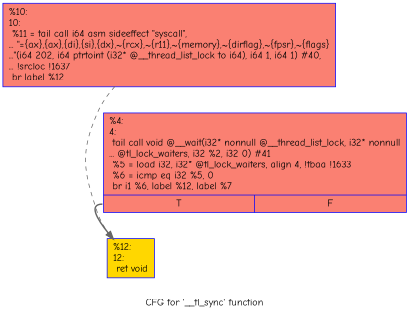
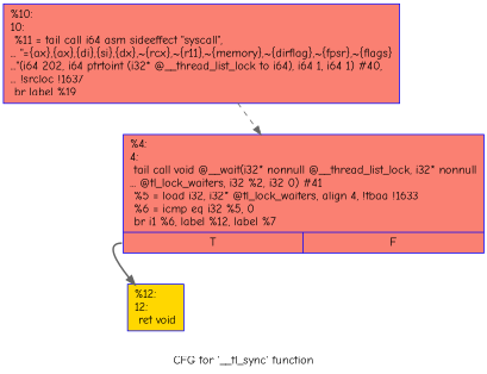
  digraph {
    fontname="Comic Neue"
    label="CFG for '__tl_sync' function"
    node [color=blue fillcolor=salmon fontname="Comic Neue" shape=record style=filled]
    edge [color=gray40 fontname="Comic Neue" tailport=s0]
    n1 [fillcolor=gold label="{%12:\l12:                                               \l  ret void\l}"]
    n2 [label="{%4:\l4:                                                \l  tail call void @__wait(i32* nonnull @__thread_list_lock, i32* nonnull\l... @tl_lock_waiters, i32 %2, i32 0) #41\l  %5 = load i32, i32* @tl_lock_waiters, align 4, !tbaa !1633\l  %6 = icmp eq i32 %5, 0\l  br i1 %6, label %12, label %7\l|{<s0>T|<s1>F}}"]
-   n3 [label="{%10:\l10:                                               \l  %11 = tail call i64 asm sideeffect \"syscall\",\l... \"=\{ax\},\{ax\},\{di\},\{si\},\{dx\},~\{rcx\},~\{r11\},~\{memory\},~\{dirflag\},~\{fpsr\},~\{flags\}\l...\"(i64 202, i64 ptrtoint (i32* @__thread_list_lock to i64), i64 1, i64 1) #40,\l... !srcloc !1637\l  br label %12\l}"]
+   n3 [label="{%10:\l10:                                               \l  %11 = tail call i64 asm sideeffect \"syscall\",\l... \"=\{ax\},\{ax\},\{di\},\{si\},\{dx\},~\{rcx\},~\{r11\},~\{memory\},~\{dirflag\},~\{fpsr\},~\{flags\}\l...\"(i64 202, i64 ptrtoint (i32* @__thread_list_lock to i64), i64 1, i64 1) #40,\l... !srcloc !1637\l  br label %19\l}"]
    n2 -> n1 [style=bold]
-   n3 -> n1 [style=dashed]
+   n3 -> n2 [style=dashed]
  }
